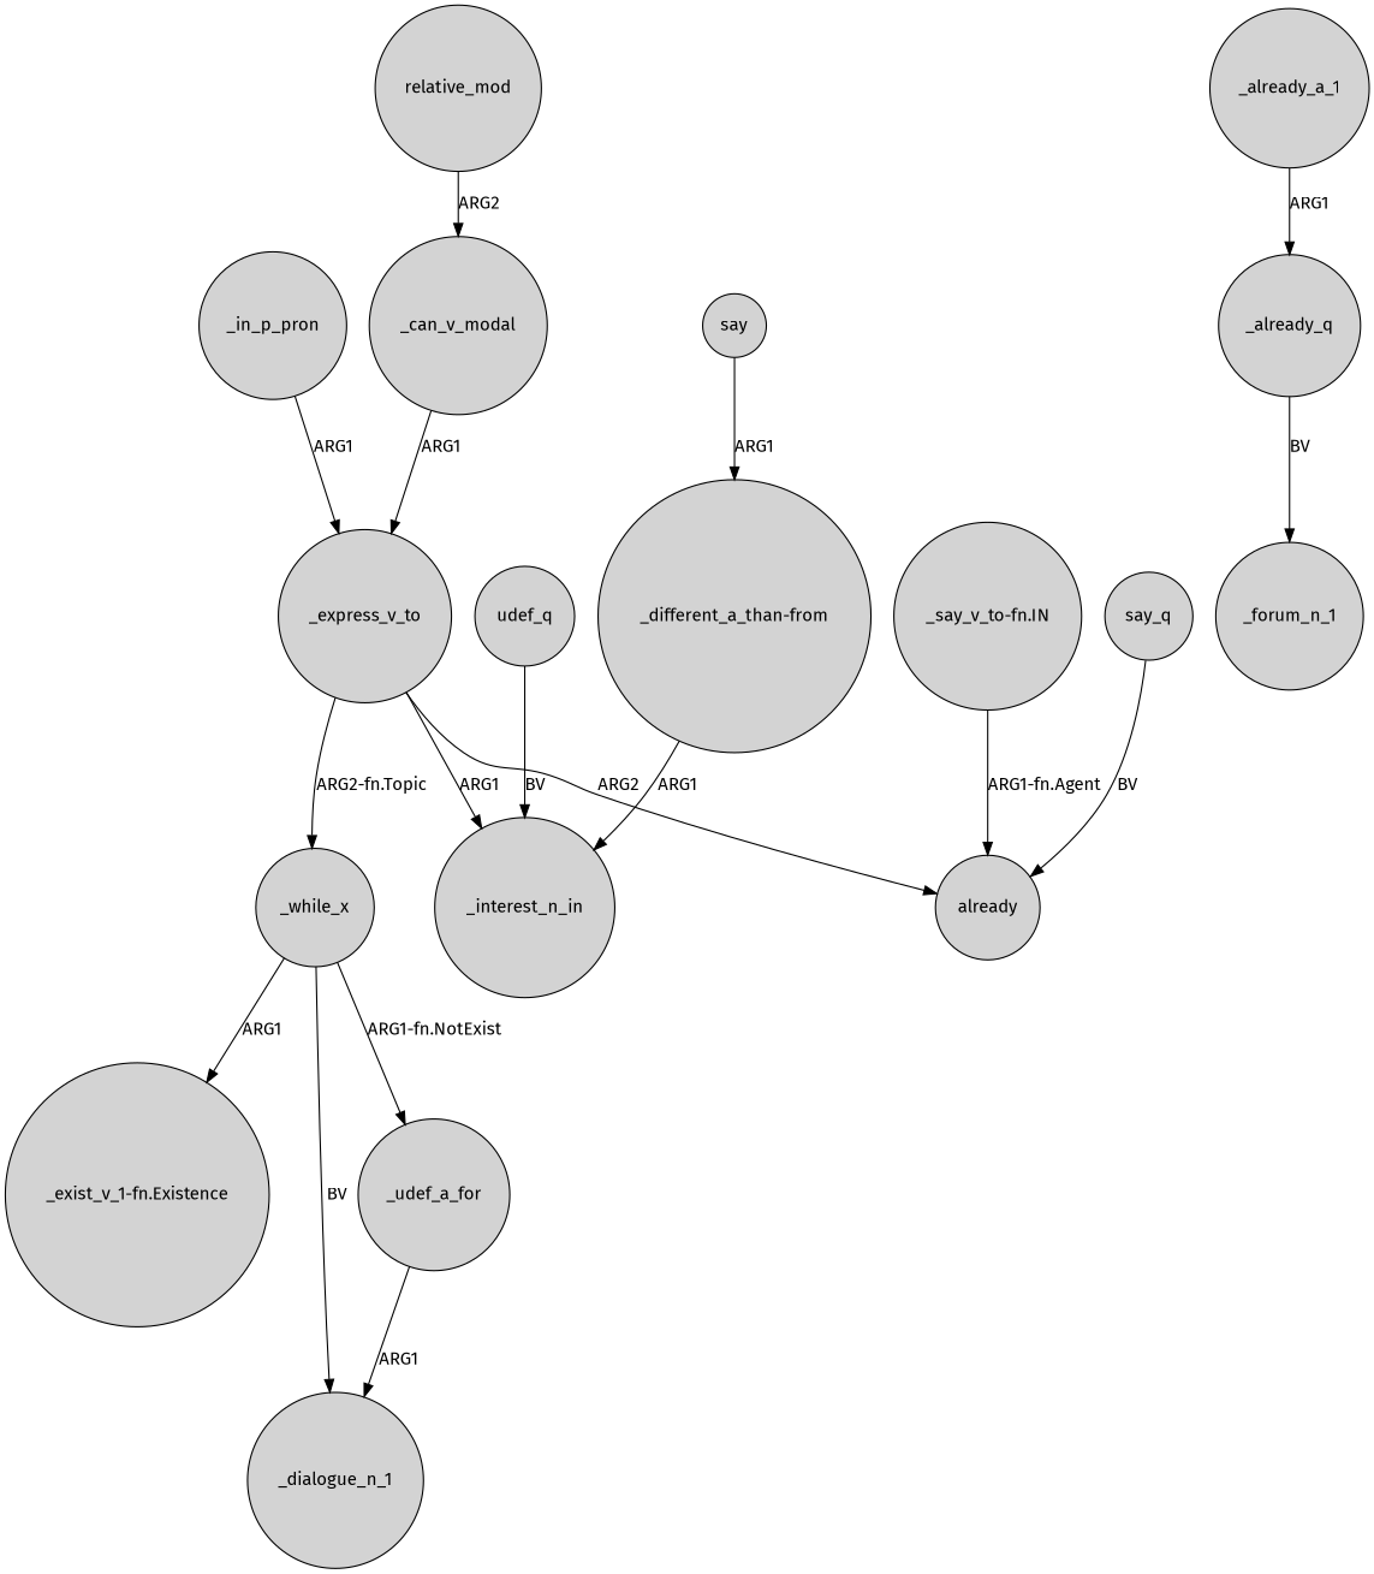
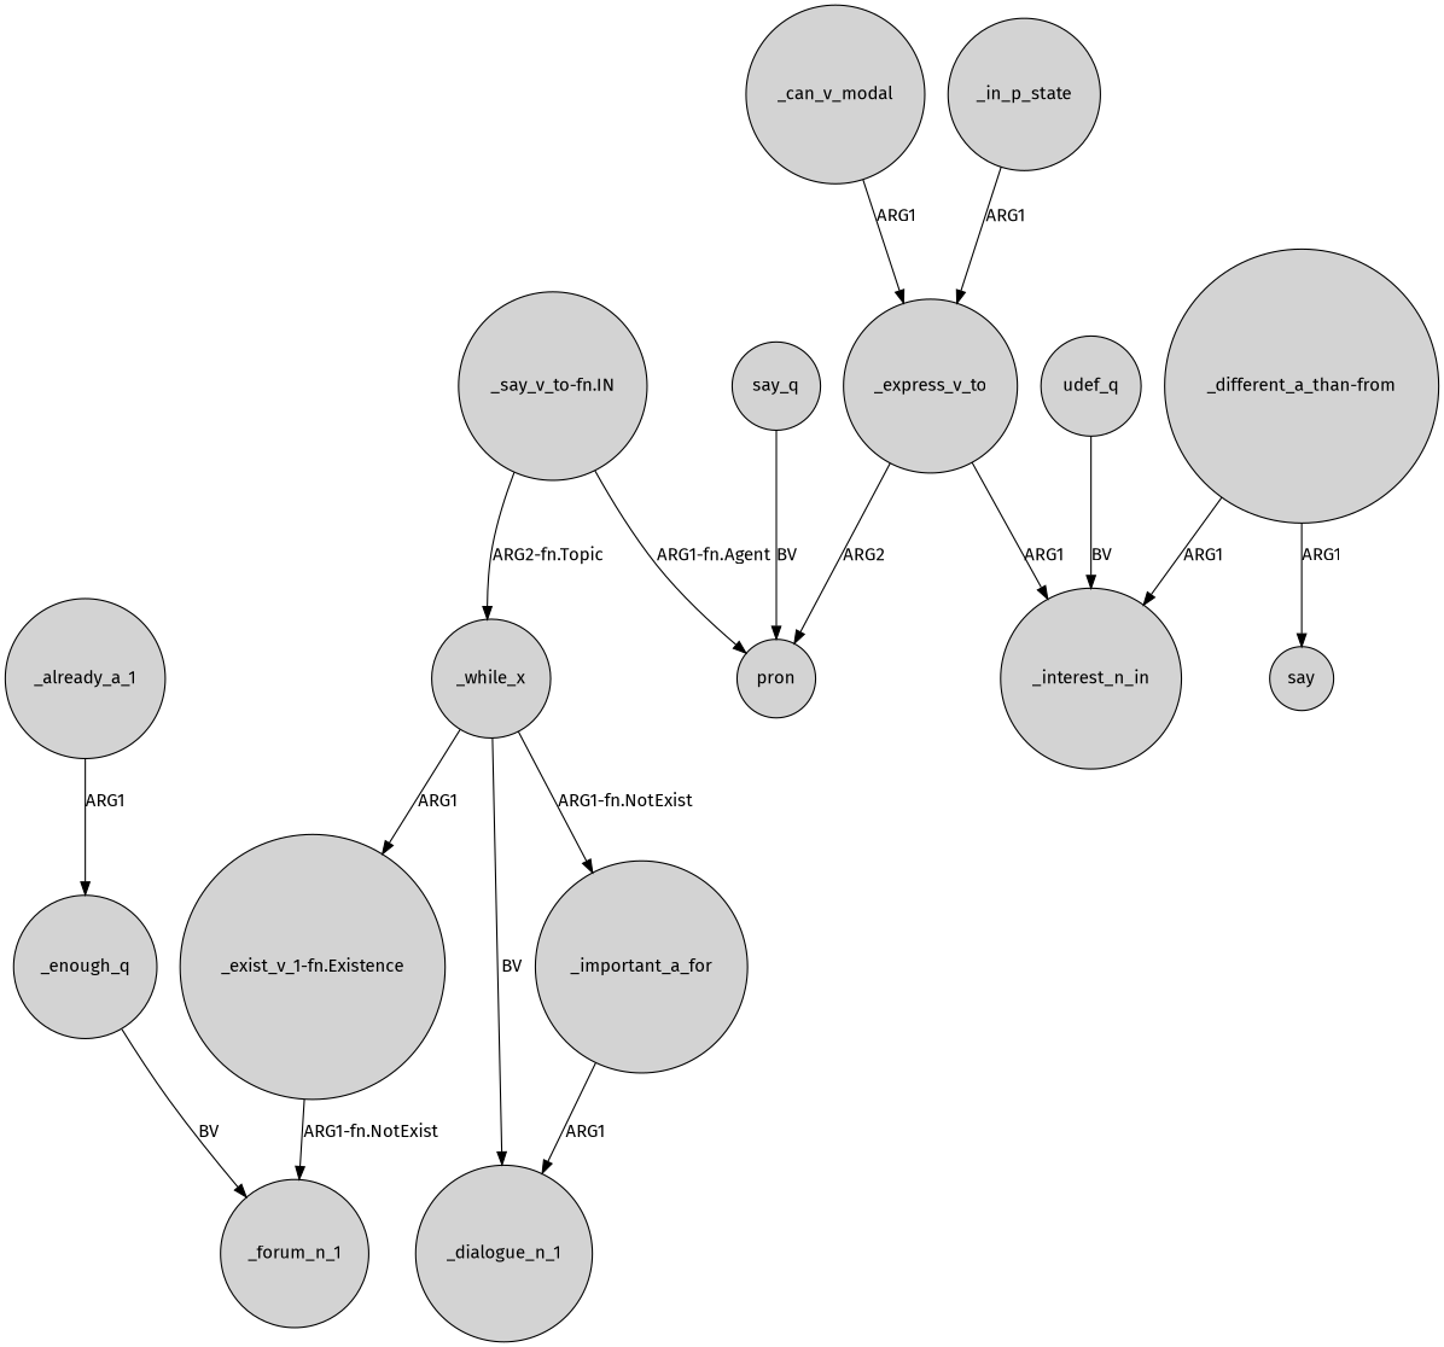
  digraph {
    fontname="Fira Sans"
    node [fontname="Fira Sans" shape=circle style=filled]
    edge [fontname="Fira Sans"]
    "_exist_v_1-fn.Existence"
    _forum_n_1
    _can_v_modal
    _express_v_to
    _interest_n_in
-   pron [label=already]
+   pron
    "_say_v_to-fn.IN"
    _while_x
-   _important_a_for [label=_udef_a_for]
+   _important_a_for
    _dialogue_n_1
    udef_q
-   _in_p_state [label=_in_p_pron]
+   _in_p_state
    n13 [label=say]
    "_different_a_than-from"
-   _enough_q [label=_already_q]
+   _enough_q
    _already_a_1
-   relative_mod
    n18 [label=say_q]
+   "_exist_v_1-fn.Existence" -> _forum_n_1 [label="ARG1-fn.NotExist"]
    _can_v_modal -> _express_v_to [label=ARG1]
    _express_v_to -> _interest_n_in [label=ARG1]
    _express_v_to -> pron [label=ARG2]
    "_say_v_to-fn.IN" -> pron [label="ARG1-fn.Agent"]
-   _express_v_to -> _while_x [label="ARG2-fn.Topic"]
+   "_say_v_to-fn.IN" -> _while_x [label="ARG2-fn.Topic"]
    _while_x -> "_exist_v_1-fn.Existence" [label=ARG1]
    _while_x -> _important_a_for [label="ARG1-fn.NotExist"]
    _while_x -> _dialogue_n_1 [label=BV]
    _important_a_for -> _dialogue_n_1 [label=ARG1]
    udef_q -> _interest_n_in [label=BV]
    _in_p_state -> _express_v_to [label=ARG1]
-   n13 -> "_different_a_than-from" [label=ARG1]
+   "_different_a_than-from" -> n13 [label=ARG1]
    "_different_a_than-from" -> _interest_n_in [label=ARG1]
    _enough_q -> _forum_n_1 [label=BV]
    _already_a_1 -> _enough_q [label=ARG1]
-   relative_mod -> _can_v_modal [label=ARG2]
    n18 -> pron [label=BV]
  }
